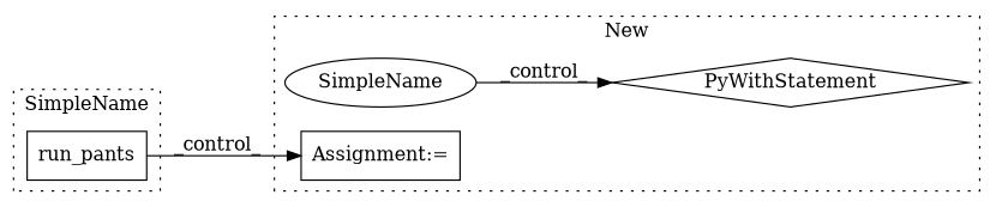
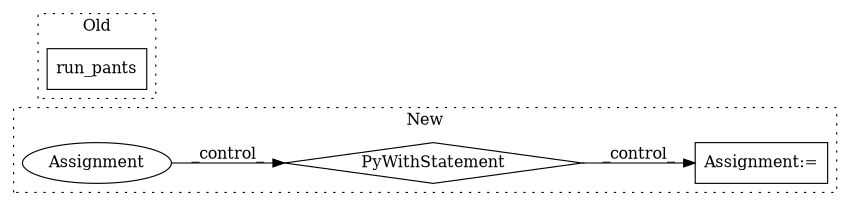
  digraph {
    rankdir=LR
    node [shape=box]
    n1 [a=104 l="10,2" label=PyWithStatement s="447,510" shape=diamond]
-   n2 [a=42 label=SimpleName shape=ellipse]
+   n2 [a=42 label=Assignment shape=ellipse]
    n3 [a=7 l=6 label="Assignment:=" s=524]
    n4 [a=32 l="10,1" label=run_pants s="601,696"]
    subgraph cluster_1 {
      label=New
      style=dotted
      n1
      n2
      n3
    }
    subgraph cluster_2 {
-     label=SimpleName
+     label=Old
      style=dotted
      n4
    }
-   n4 -> n3 [label=_control_]
+   n1 -> n3 [label=_control_]
    n2 -> n1 [label=_control_]
  }
